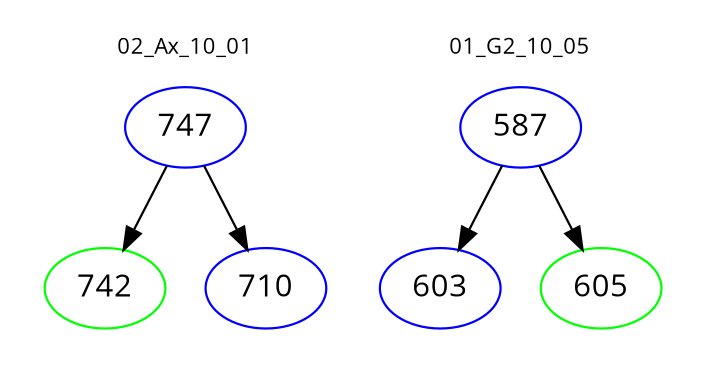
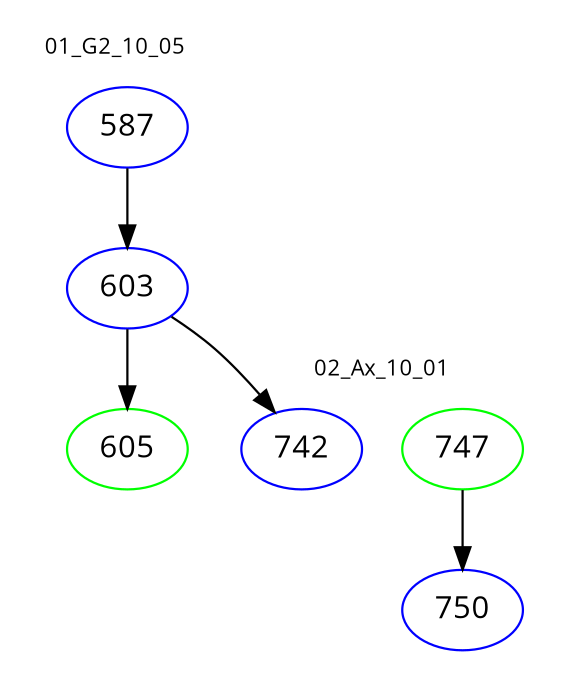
  digraph {
    fontname="Open Sans"
    node [color=blue fontname="Open Sans"]
    edge [color=black fontname="Open Sans"]
-   n1 [label=747]
-   n2 [color=green label=742]
-   n3 [label=710]
+   n1 [color=green label=747]
+   n2 [label=742]
+   n3 [label=750]
    n4 [label=603]
    n5 [label=587]
    n6 [color=green label=605]
    subgraph cluster_1 {
      color=white
      fontsize=10
      label="02_Ax_10_01"
      n1
      n2
      n3
    }
    subgraph cluster_2 {
      color=white
      fontsize=10
      label="01_G2_10_05"
      n4
      n5
      n6
    }
-   n1 -> n2
+   n4 -> n2
    n1 -> n3
-   n5 -> n6
+   n4 -> n6
    n5 -> n4
  }
